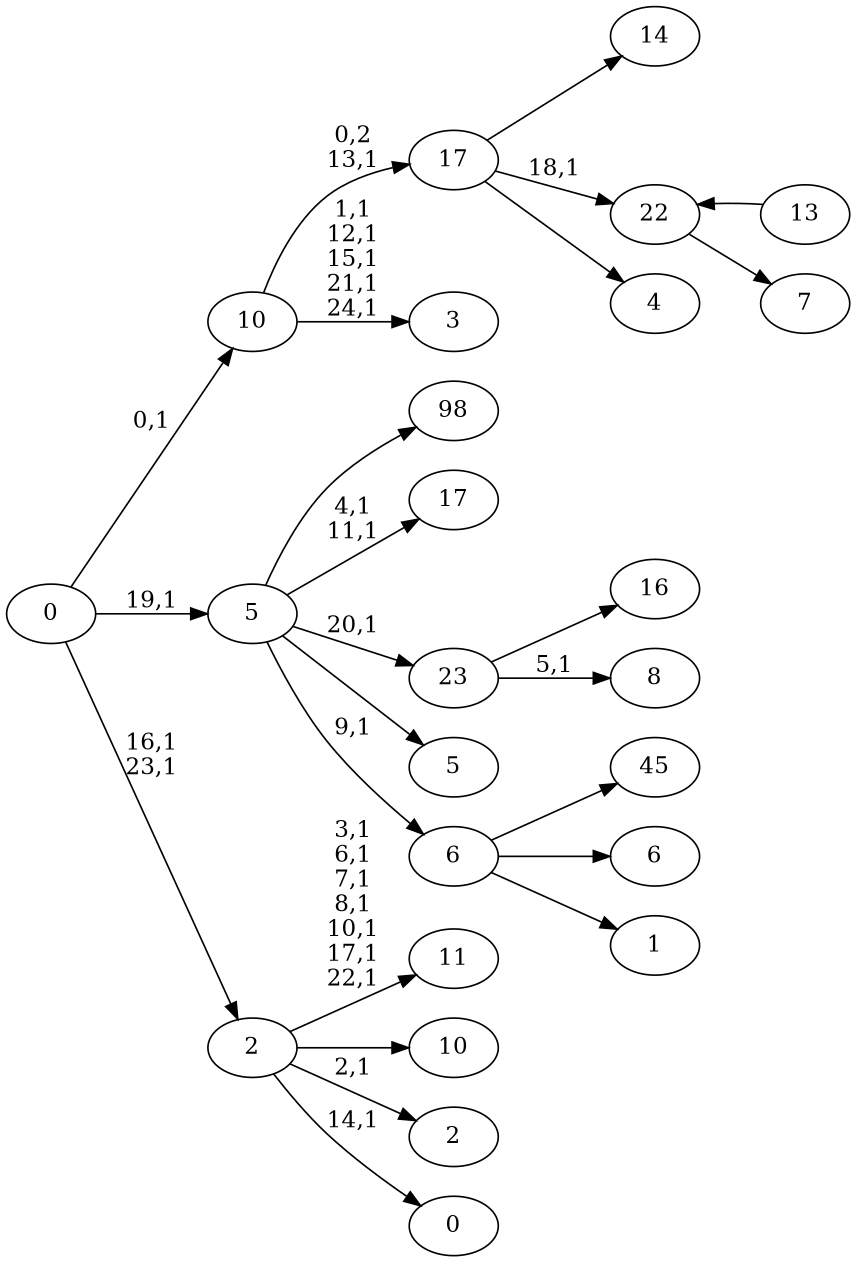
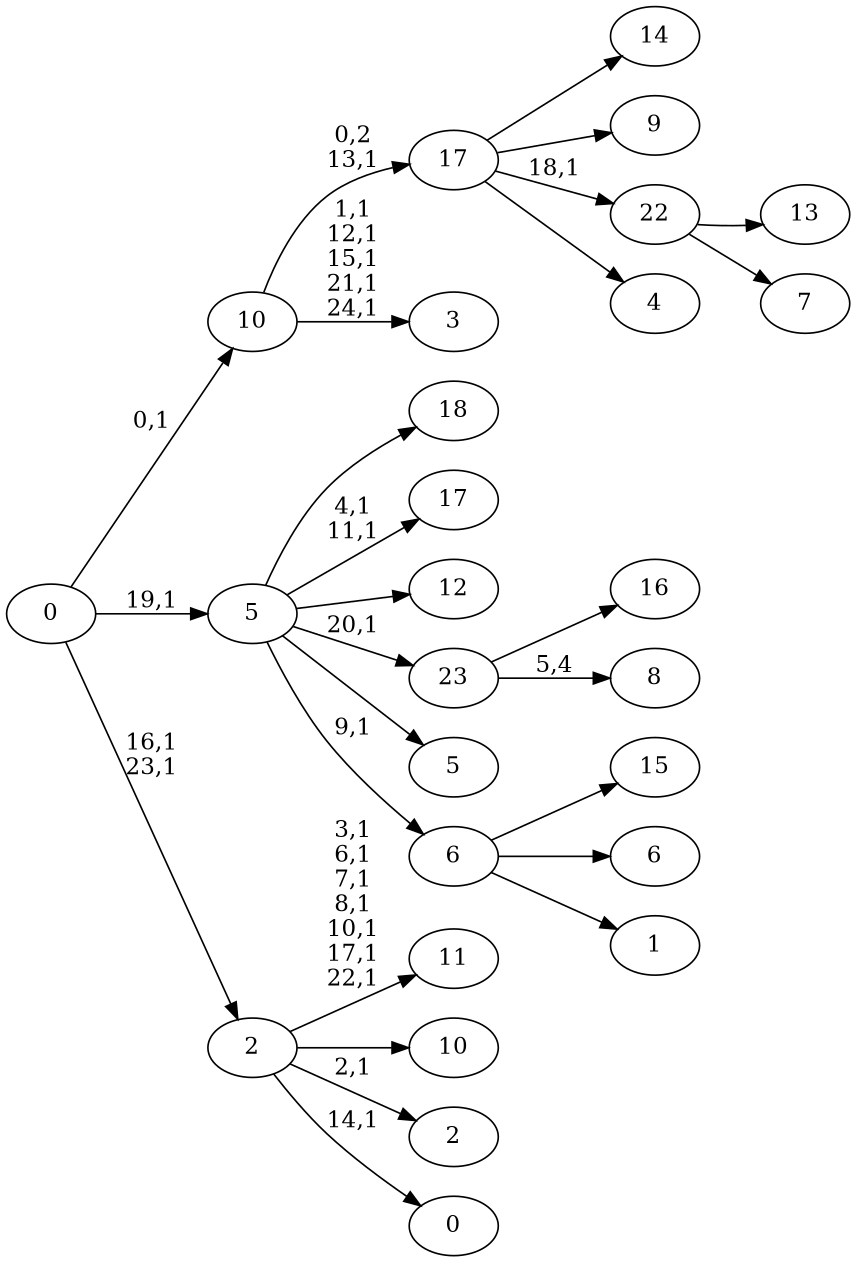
  digraph {
    rankdir=LR
-   n1 [label=98]
+   n1 [label=18]
    n2 [label=17]
    n3 [label=16]
-   n4 [label=45]
+   n4 [label=15]
    n5 [label=14]
    n6 [label=13]
+   n7 [label=12]
    n8 [label=11]
    n9 [label=10]
+   n10 [label=9]
    n11 [label=8]
    23
    n13 [label=7]
    n14 [label=22]
    n15 [label=6]
    n16 [label=5]
    n17 [label=4]
    17
    n19 [label=3]
    10
    n21 [label=2]
    n22 [label=1]
    6
    5
    n25 [label=0]
    2
    0
    23 -> n3
-   23 -> n11 [label="5,1"]
-   n6 -> n14
+   23 -> n11 [label="5,4"]
+   n14 -> n6
    n14 -> n13
    17 -> n5
+   17 -> n10
    17 -> n14 [label="18,1"]
    17 -> n17
    10 -> 17 [label="0,2\n13,1"]
    10 -> n19 [label="1,1\n12,1\n15,1\n21,1\n24,1"]
    6 -> n4
    6 -> n15
    6 -> n22
    5 -> n1
    5 -> n2 [label="4,1\n11,1"]
+   5 -> n7
    5 -> 23 [label="20,1"]
    5 -> n16
    5 -> 6 [label="9,1"]
    2 -> n8 [label="3,1\n6,1\n7,1\n8,1\n10,1\n17,1\n22,1"]
    2 -> n9
    2 -> n21 [label="2,1"]
    2 -> n25 [label="14,1"]
    0 -> 10 [label="0,1"]
    0 -> 5 [label="19,1"]
    0 -> 2 [label="16,1\n23,1"]
  }
